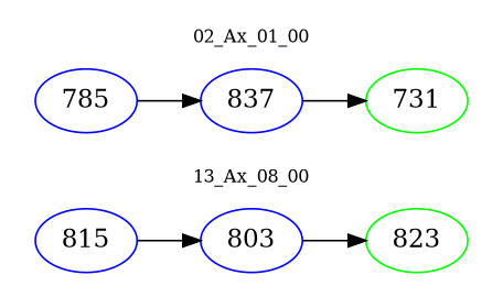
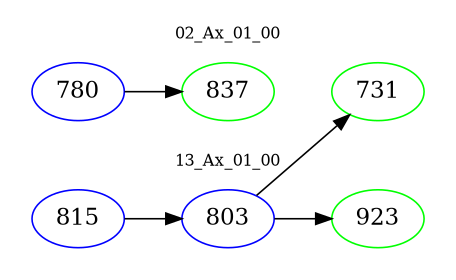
  digraph {
    rankdir=LR
    node [color=blue]
    edge [color=black]
-   n1 [label=785]
-   n2 [label=837]
+   n1 [label=780]
+   n2 [color=green label=837]
    n3 [color=green label=731]
    n4 [label=815]
    n5 [label=803]
-   n6 [color=green label=823]
+   n6 [color=green label=923]
    subgraph cluster_1 {
      color=white
      fontsize=10
      label="02_Ax_01_00"
      n1
      n2
      n3
    }
    subgraph cluster_2 {
      color=white
      fontsize=10
-     label="13_Ax_08_00"
+     label="13_Ax_01_00"
      n4
      n5
      n6
    }
    n1 -> n2
-   n2 -> n3
+   n5 -> n3
    n4 -> n5
    n5 -> n6
  }
